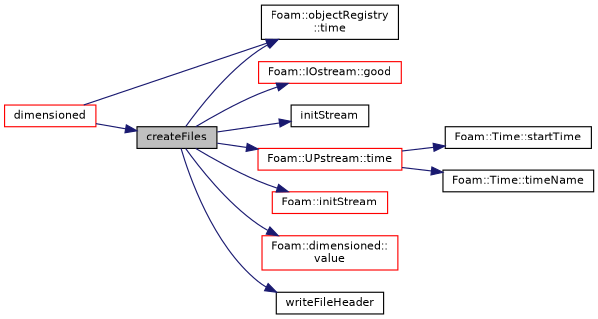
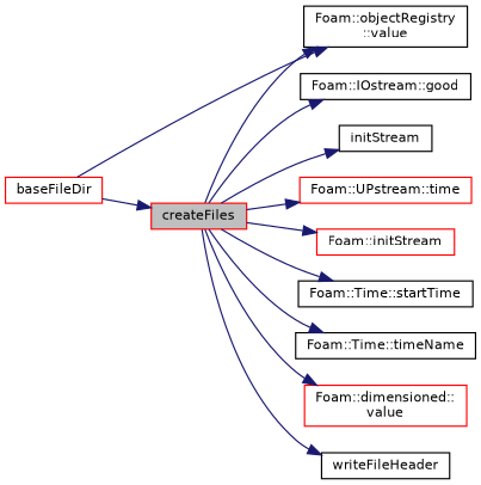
  digraph {
    rankdir=LR
    node [color=black fontname=Helvetica fontsize=10 shape=record]
    edge [color=midnightblue fontname=Helvetica fontsize=10 labelfontname=Helvetica labelfontsize=10 style=solid]
-   n1 [fillcolor=grey75 fontcolor=black height=0.2 label=createFiles style=filled width=0.4]
-   n2 [height=0.2 label="Foam::objectRegistry\l::time" width=0.4]
-   n3 [color=red height=0.2 label="Foam::IOstream::good" width=0.4]
+   n1 [color=red fillcolor=grey75 fontcolor=black height=0.2 label=createFiles style=filled width=0.4]
+   n2 [height=0.2 label="Foam::objectRegistry\l::value" width=0.4]
+   n3 [height=0.2 label="Foam::IOstream::good" width=0.4]
    n4 [height=0.2 label=initStream width=0.4]
    n5 [color=red height=0.2 label="Foam::UPstream::time" width=0.4]
    n6 [color=red height=0.2 label="Foam::initStream" width=0.4]
    n7 [height=0.2 label="Foam::Time::startTime" width=0.4]
    n8 [height=0.2 label="Foam::Time::timeName" width=0.4]
    n9 [color=red height=0.2 label="Foam::dimensioned::\lvalue" width=0.4]
    n10 [height=0.2 label=writeFileHeader width=0.4]
-   n11 [color=red height=0.2 label=dimensioned width=0.4]
+   n11 [color=red height=0.2 label=baseFileDir width=0.4]
    n1 -> n2
    n1 -> n3
    n1 -> n4
    n1 -> n5
    n1 -> n6
-   n5 -> n7
-   n5 -> n8
+   n1 -> n7
+   n1 -> n8
    n1 -> n9
    n1 -> n10
    n11 -> n1
    n11 -> n2
  }
